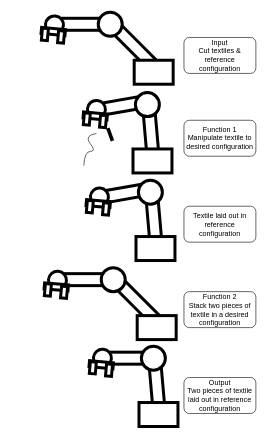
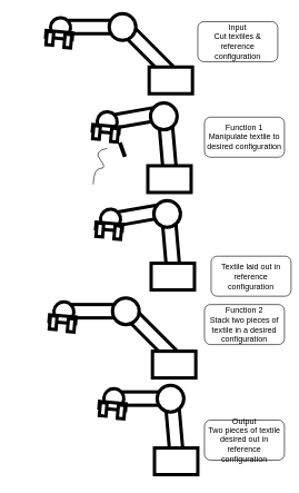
  <mxCell id="0" />
  <mxCell id="1" parent="0" />
  <mxCell id="2" value="" style="rounded=0;whiteSpace=wrap;html=1;rotation=45;strokeWidth=5;" parent="1" vertex="1"><mxGeometry x="183" y="71.77" width="90" height="20" as="geometry" /></mxCell>
  <mxCell id="3" value="" style="rounded=0;whiteSpace=wrap;html=1;strokeWidth=5;" parent="1" vertex="1"><mxGeometry x="83" y="30" width="90" height="20" as="geometry" /></mxCell>
  <mxCell id="4" value="" style="ellipse;whiteSpace=wrap;html=1;aspect=fixed;strokeWidth=5;" parent="1" vertex="1"><mxGeometry x="163" y="20" width="40" height="40" as="geometry" /></mxCell>
  <mxCell id="5" value="" style="group;strokeWidth=5;rotation=-40;" parent="1" vertex="1" connectable="0"><mxGeometry x="62.996" y="30" width="50.274" height="48.774" as="geometry" /></mxCell>
  <mxCell id="6" value="" style="ellipse;whiteSpace=wrap;html=1;aspect=fixed;strokeWidth=5;rotation=-40;" parent="5" vertex="1"><mxGeometry x="12" y="-4" width="30" height="30" as="geometry" /></mxCell>
  <mxCell id="7" value="" style="group;rotation=-175;strokeWidth=5;" parent="5" vertex="1" connectable="0"><mxGeometry x="4" y="16" width="40" height="23" as="geometry" /></mxCell>
  <mxCell id="8" value="" style="rounded=0;whiteSpace=wrap;html=1;rotation=-355;strokeWidth=5;" parent="7" vertex="1"><mxGeometry x="1" y="1" width="40" height="10" as="geometry" /></mxCell>
  <mxCell id="9" value="" style="rounded=0;whiteSpace=wrap;html=1;rotation=-265;strokeWidth=5;" parent="7" vertex="1"><mxGeometry x="24" y="10" width="20" height="10" as="geometry" /></mxCell>
  <mxCell id="10" value="" style="rounded=0;whiteSpace=wrap;html=1;rotation=-265;strokeWidth=5;" parent="7" vertex="1"><mxGeometry x="-3" y="6" width="20" height="10" as="geometry" /></mxCell>
  <mxCell id="11" value="" style="rounded=0;whiteSpace=wrap;html=1;strokeWidth=5;" parent="1" vertex="1"><mxGeometry x="223" y="100" width="65" height="40" as="geometry" /></mxCell>
  <mxCell id="12" value="" style="rounded=0;whiteSpace=wrap;html=1;rotation=85;strokeWidth=5;" parent="1" vertex="1"><mxGeometry x="206" y="211.77" width="90" height="20" as="geometry" /></mxCell>
  <mxCell id="13" value="" style="rounded=0;whiteSpace=wrap;html=1;strokeWidth=5;rotation=-10;" parent="1" vertex="1"><mxGeometry x="162" y="165" width="90" height="20" as="geometry" /></mxCell>
  <mxCell id="14" value="" style="ellipse;whiteSpace=wrap;html=1;aspect=fixed;strokeWidth=5;" parent="1" vertex="1"><mxGeometry x="225" y="154" width="40" height="40" as="geometry" /></mxCell>
  <mxCell id="15" value="" style="group;strokeWidth=5;rotation=-40;" parent="1" vertex="1" connectable="0"><mxGeometry x="132.996" y="171" width="50.274" height="48.774" as="geometry" /></mxCell>
  <mxCell id="16" value="" style="ellipse;whiteSpace=wrap;html=1;aspect=fixed;strokeWidth=5;rotation=-40;" parent="15" vertex="1"><mxGeometry x="12" y="-4" width="30" height="30" as="geometry" /></mxCell>
  <mxCell id="17" value="" style="group;rotation=-175;strokeWidth=5;" parent="15" vertex="1" connectable="0"><mxGeometry x="4" y="16" width="40" height="23" as="geometry" /></mxCell>
  <mxCell id="18" value="" style="rounded=0;whiteSpace=wrap;html=1;rotation=-355;strokeWidth=5;" parent="17" vertex="1"><mxGeometry x="1" y="1" width="40" height="10" as="geometry" /></mxCell>
  <mxCell id="19" value="" style="rounded=0;whiteSpace=wrap;html=1;rotation=-265;strokeWidth=5;" parent="17" vertex="1"><mxGeometry x="24" y="10" width="20" height="10" as="geometry" /></mxCell>
  <mxCell id="20" value="" style="rounded=0;whiteSpace=wrap;html=1;rotation=-265;strokeWidth=5;" parent="17" vertex="1"><mxGeometry x="-3" y="6" width="20" height="10" as="geometry" /></mxCell>
  <mxCell id="21" value="" style="rounded=0;whiteSpace=wrap;html=1;strokeWidth=5;" parent="1" vertex="1"><mxGeometry x="221" y="248" width="65" height="40" as="geometry" /></mxCell>
  <mxCell id="22" value="" style="shape=image;html=1;verticalAlign=top;verticalLabelPosition=bottom;labelBackgroundColor=#ffffff;imageAspect=0;aspect=fixed;image=https://cdn1.iconfinder.com/data/icons/ionicons-outline-vol-2/512/shirt-outline-128.png" vertex="1" parent="1"><mxGeometry x="25" y="67.77" width="87.73" height="87.73" as="geometry" /></mxCell>
  <mxCell id="23" value="" style="shape=image;html=1;verticalAlign=top;verticalLabelPosition=bottom;labelBackgroundColor=#ffffff;imageAspect=0;aspect=fixed;image=https://cdn1.iconfinder.com/data/icons/ionicons-outline-vol-2/512/shirt-outline-128.png" vertex="1" parent="1"><mxGeometry x="30" y="62" width="87.73" height="87.73" as="geometry" /></mxCell>
  <mxCell id="24" value="" style="shape=image;html=1;verticalAlign=top;verticalLabelPosition=bottom;labelBackgroundColor=#ffffff;imageAspect=0;aspect=fixed;image=https://cdn1.iconfinder.com/data/icons/ionicons-outline-vol-2/512/shirt-outline-128.png" vertex="1" parent="1"><mxGeometry x="20" y="203.15" width="87.73" height="87.73" as="geometry" /></mxCell>
  <mxCell id="25" value="" style="shape=image;html=1;verticalAlign=top;verticalLabelPosition=bottom;labelBackgroundColor=#ffffff;imageAspect=0;aspect=fixed;image=https://cdn1.iconfinder.com/data/icons/ionicons-outline-vol-2/512/shirt-outline-128.png" vertex="1" parent="1"><mxGeometry x="25" y="197.38" width="87.73" height="87.73" as="geometry" /></mxCell>
  <mxCell id="26" value="" style="rounded=0;whiteSpace=wrap;html=1;rotation=85;strokeWidth=5;" vertex="1" parent="1"><mxGeometry x="216" y="634.77" width="90" height="20" as="geometry" /></mxCell>
  <mxCell id="27" value="" style="rounded=0;whiteSpace=wrap;html=1;strokeWidth=5;rotation=0;" vertex="1" parent="1"><mxGeometry x="172" y="587" width="90" height="20" as="geometry" /></mxCell>
  <mxCell id="28" value="" style="ellipse;whiteSpace=wrap;html=1;aspect=fixed;strokeWidth=5;" vertex="1" parent="1"><mxGeometry x="235" y="577" width="40" height="40" as="geometry" /></mxCell>
  <mxCell id="29" value="" style="group;strokeWidth=5;rotation=-40;" vertex="1" connectable="0" parent="1"><mxGeometry x="142.996" y="586" width="50.274" height="48.774" as="geometry" /></mxCell>
  <mxCell id="30" value="" style="ellipse;whiteSpace=wrap;html=1;aspect=fixed;strokeWidth=5;rotation=-40;" vertex="1" parent="29"><mxGeometry x="12" y="-4" width="30" height="30" as="geometry" /></mxCell>
  <mxCell id="31" value="" style="group;rotation=-175;strokeWidth=5;" vertex="1" connectable="0" parent="29"><mxGeometry x="4" y="16" width="40" height="23" as="geometry" /></mxCell>
  <mxCell id="32" value="" style="rounded=0;whiteSpace=wrap;html=1;rotation=-355;strokeWidth=5;" vertex="1" parent="31"><mxGeometry x="1" y="1" width="40" height="10" as="geometry" /></mxCell>
  <mxCell id="33" value="" style="rounded=0;whiteSpace=wrap;html=1;rotation=-265;strokeWidth=5;" vertex="1" parent="31"><mxGeometry x="24" y="10" width="20" height="10" as="geometry" /></mxCell>
  <mxCell id="34" value="" style="rounded=0;whiteSpace=wrap;html=1;rotation=-265;strokeWidth=5;" vertex="1" parent="31"><mxGeometry x="-3" y="6" width="20" height="10" as="geometry" /></mxCell>
  <mxCell id="35" value="" style="rounded=0;whiteSpace=wrap;html=1;strokeWidth=5;" vertex="1" parent="1"><mxGeometry x="231" y="671" width="65" height="40" as="geometry" /></mxCell>
  <mxCell id="36" value="" style="shape=image;html=1;verticalAlign=top;verticalLabelPosition=bottom;labelBackgroundColor=#ffffff;imageAspect=0;aspect=fixed;image=https://cdn1.iconfinder.com/data/icons/ionicons-outline-vol-2/512/shirt-outline-128.png" vertex="1" parent="1"><mxGeometry x="122.73" y="629.27" width="87.73" height="87.73" as="geometry" /></mxCell>
  <mxCell id="37" value="" style="shape=image;html=1;verticalAlign=top;verticalLabelPosition=bottom;labelBackgroundColor=#ffffff;imageAspect=0;aspect=fixed;image=https://cdn1.iconfinder.com/data/icons/ionicons-outline-vol-2/512/shirt-outline-128.png" vertex="1" parent="1"><mxGeometry x="30" y="626.15" width="87.73" height="87.73" as="geometry" /></mxCell>
  <mxCell id="38" value="" style="shape=image;html=1;verticalAlign=top;verticalLabelPosition=bottom;labelBackgroundColor=#ffffff;imageAspect=0;aspect=fixed;image=https://cdn1.iconfinder.com/data/icons/ionicons-outline-vol-2/512/shirt-outline-128.png" vertex="1" parent="1"><mxGeometry x="35" y="620.38" width="87.73" height="87.73" as="geometry" /></mxCell>
- <mxCell id="39" value="Input&lt;br&gt;Cut textiles &amp;amp; reference configuration" style="rounded=1;whiteSpace=wrap;html=1;" vertex="1" parent="1"><mxGeometry x="306" y="62" width="120" height="60" as="geometry" /></mxCell>
- <mxCell id="40" value="Function 1&lt;br&gt;Manipulate textile to desired configuration" style="rounded=1;whiteSpace=wrap;html=1;" vertex="1" parent="1"><mxGeometry x="306" y="200.13" width="120" height="60" as="geometry" /></mxCell>
- <mxCell id="41" value="Output&lt;br&gt;Two pieces of textile laid out in reference configuration" style="rounded=1;whiteSpace=wrap;html=1;" vertex="1" parent="1"><mxGeometry x="306" y="629.27" width="120" height="60" as="geometry" /></mxCell>
+ <mxCell id="39" value="Input&lt;br&gt;Cut textiles &amp;amp; reference configuration" style="rounded=1;whiteSpace=wrap;html=1;" vertex="1" parent="1"><mxGeometry x="296" y="32" width="120" height="60" as="geometry" /></mxCell>
+ <mxCell id="40" value="Function 1&lt;br&gt;Manipulate textile to desired configuration" style="rounded=1;whiteSpace=wrap;html=1;" vertex="1" parent="1"><mxGeometry x="306" y="175.13" width="120" height="60" as="geometry" /></mxCell>
+ <mxCell id="41" value="Output&lt;br&gt;Two pieces of textile desired out in reference configuration" style="rounded=1;whiteSpace=wrap;html=1;" vertex="1" parent="1"><mxGeometry x="306" y="629.27" width="120" height="60" as="geometry" /></mxCell>
  <mxCell id="42" value="" style="group" vertex="1" connectable="0" parent="1"><mxGeometry x="112.73" y="200.127" width="103.613" height="87.873" as="geometry" /></mxCell>
  <mxCell id="43" value="" style="shape=image;html=1;verticalAlign=top;verticalLabelPosition=bottom;labelBackgroundColor=#ffffff;imageAspect=0;aspect=fixed;image=https://cdn1.iconfinder.com/data/icons/ionicons-outline-vol-2/512/shirt-outline-128.png;points=[];" vertex="1" parent="42"><mxGeometry y="0.143" width="87.73" height="87.73" as="geometry" /></mxCell>
  <mxCell id="44" value="" style="rounded=0;whiteSpace=wrap;html=1;strokeColor=none;rotation=-20;" vertex="1" parent="42"><mxGeometry x="73.06" y="3.163" width="25" height="36.88" as="geometry" /></mxCell>
  <mxCell id="45" value="" style="curved=1;endArrow=none;html=1;rounded=0;endFill=0;" edge="1" parent="42"><mxGeometry width="50" height="50" relative="1" as="geometry"><mxPoint x="26.27" y="75.643" as="sourcePoint" /><mxPoint x="47.27" y="21.873" as="targetPoint" /><Array as="points"><mxPoint x="27.27" y="51.873" /><mxPoint x="47.27" y="51.873" /><mxPoint x="26.27" y="25.643" /></Array></mxGeometry></mxCell>
  <mxCell id="46" value="" style="endArrow=none;html=1;rounded=0;curved=1;strokeWidth=6;exitX=0.003;exitY=0.135;exitDx=0;exitDy=0;entryX=0;entryY=0.75;entryDx=0;entryDy=0;exitPerimeter=0;" edge="1" parent="42"><mxGeometry width="50" height="50" relative="1" as="geometry"><mxPoint x="66.28" y="13.203" as="sourcePoint" /><mxPoint x="73.967" y="34.542" as="targetPoint" /></mxGeometry></mxCell>
  <mxCell id="47" value="" style="rounded=0;whiteSpace=wrap;html=1;rotation=85;strokeWidth=5;" vertex="1" parent="1"><mxGeometry x="211" y="357.89" width="90" height="20" as="geometry" /></mxCell>
  <mxCell id="48" value="" style="rounded=0;whiteSpace=wrap;html=1;strokeWidth=5;rotation=-10;" vertex="1" parent="1"><mxGeometry x="167" y="311.12" width="90" height="20" as="geometry" /></mxCell>
  <mxCell id="49" value="" style="ellipse;whiteSpace=wrap;html=1;aspect=fixed;strokeWidth=5;" vertex="1" parent="1"><mxGeometry x="230" y="300.12" width="40" height="40" as="geometry" /></mxCell>
  <mxCell id="50" value="" style="group;strokeWidth=5;rotation=-40;" vertex="1" connectable="0" parent="1"><mxGeometry x="137.996" y="317.12" width="50.274" height="48.774" as="geometry" /></mxCell>
  <mxCell id="51" value="" style="ellipse;whiteSpace=wrap;html=1;aspect=fixed;strokeWidth=5;rotation=-40;" vertex="1" parent="50"><mxGeometry x="12" y="-4" width="30" height="30" as="geometry" /></mxCell>
  <mxCell id="52" value="" style="group;rotation=-175;strokeWidth=5;" vertex="1" connectable="0" parent="50"><mxGeometry x="4" y="16" width="40" height="23" as="geometry" /></mxCell>
  <mxCell id="53" value="" style="rounded=0;whiteSpace=wrap;html=1;rotation=-355;strokeWidth=5;" vertex="1" parent="52"><mxGeometry x="1" y="1" width="40" height="10" as="geometry" /></mxCell>
  <mxCell id="54" value="" style="rounded=0;whiteSpace=wrap;html=1;rotation=-265;strokeWidth=5;" vertex="1" parent="52"><mxGeometry x="24" y="10" width="20" height="10" as="geometry" /></mxCell>
  <mxCell id="55" value="" style="rounded=0;whiteSpace=wrap;html=1;rotation=-265;strokeWidth=5;" vertex="1" parent="52"><mxGeometry x="-3" y="6" width="20" height="10" as="geometry" /></mxCell>
  <mxCell id="56" value="" style="rounded=0;whiteSpace=wrap;html=1;strokeWidth=5;" vertex="1" parent="1"><mxGeometry x="226" y="394.12" width="65" height="40" as="geometry" /></mxCell>
  <mxCell id="57" value="" style="shape=image;html=1;verticalAlign=top;verticalLabelPosition=bottom;labelBackgroundColor=#ffffff;imageAspect=0;aspect=fixed;image=https://cdn1.iconfinder.com/data/icons/ionicons-outline-vol-2/512/shirt-outline-128.png" vertex="1" parent="1"><mxGeometry x="25" y="349.27" width="87.73" height="87.73" as="geometry" /></mxCell>
  <mxCell id="58" value="" style="shape=image;html=1;verticalAlign=top;verticalLabelPosition=bottom;labelBackgroundColor=#ffffff;imageAspect=0;aspect=fixed;image=https://cdn1.iconfinder.com/data/icons/ionicons-outline-vol-2/512/shirt-outline-128.png" vertex="1" parent="1"><mxGeometry x="30" y="343.5" width="87.73" height="87.73" as="geometry" /></mxCell>
  <mxCell id="59" value="" style="shape=image;html=1;verticalAlign=top;verticalLabelPosition=bottom;labelBackgroundColor=#ffffff;imageAspect=0;aspect=fixed;image=https://cdn1.iconfinder.com/data/icons/ionicons-outline-vol-2/512/shirt-outline-128.png" vertex="1" parent="1"><mxGeometry x="122.73" y="352.27" width="87.73" height="87.73" as="geometry" /></mxCell>
  <mxCell id="60" value="" style="rounded=0;whiteSpace=wrap;html=1;rotation=45;strokeWidth=5;" vertex="1" parent="1"><mxGeometry x="188" y="497.77" width="90" height="20" as="geometry" /></mxCell>
  <mxCell id="61" value="" style="rounded=0;whiteSpace=wrap;html=1;strokeWidth=5;" vertex="1" parent="1"><mxGeometry x="88" y="456" width="90" height="20" as="geometry" /></mxCell>
  <mxCell id="62" value="" style="ellipse;whiteSpace=wrap;html=1;aspect=fixed;strokeWidth=5;" vertex="1" parent="1"><mxGeometry x="168" y="446" width="40" height="40" as="geometry" /></mxCell>
  <mxCell id="63" value="" style="group;strokeWidth=5;rotation=-40;" vertex="1" connectable="0" parent="1"><mxGeometry x="67.996" y="456" width="50.274" height="48.774" as="geometry" /></mxCell>
  <mxCell id="64" value="" style="ellipse;whiteSpace=wrap;html=1;aspect=fixed;strokeWidth=5;rotation=-40;" vertex="1" parent="63"><mxGeometry x="12" y="-4" width="30" height="30" as="geometry" /></mxCell>
  <mxCell id="65" value="" style="group;rotation=-175;strokeWidth=5;" vertex="1" connectable="0" parent="63"><mxGeometry x="4" y="16" width="40" height="23" as="geometry" /></mxCell>
  <mxCell id="66" value="" style="rounded=0;whiteSpace=wrap;html=1;rotation=-355;strokeWidth=5;" vertex="1" parent="65"><mxGeometry x="1" y="1" width="40" height="10" as="geometry" /></mxCell>
  <mxCell id="67" value="" style="rounded=0;whiteSpace=wrap;html=1;rotation=-265;strokeWidth=5;" vertex="1" parent="65"><mxGeometry x="24" y="10" width="20" height="10" as="geometry" /></mxCell>
  <mxCell id="68" value="" style="rounded=0;whiteSpace=wrap;html=1;rotation=-265;strokeWidth=5;" vertex="1" parent="65"><mxGeometry x="-3" y="6" width="20" height="10" as="geometry" /></mxCell>
  <mxCell id="69" value="" style="rounded=0;whiteSpace=wrap;html=1;strokeWidth=5;" vertex="1" parent="1"><mxGeometry x="228" y="526" width="65" height="40" as="geometry" /></mxCell>
- <mxCell id="70" value="Function 2&lt;br&gt;Stack two pieces of textile in a desired configuration" style="rounded=1;whiteSpace=wrap;html=1;" vertex="1" parent="1"><mxGeometry x="306" y="486" width="120" height="60" as="geometry" /></mxCell>
+ <mxCell id="70" value="Function 2&lt;br&gt;Stack two pieces of textile in a desired configuration" style="rounded=1;whiteSpace=wrap;html=1;" vertex="1" parent="1"><mxGeometry x="306" y="456" width="120" height="60" as="geometry" /></mxCell>
  <mxCell id="71" value="" style="shape=image;html=1;verticalAlign=top;verticalLabelPosition=bottom;labelBackgroundColor=#ffffff;imageAspect=0;aspect=fixed;image=https://cdn1.iconfinder.com/data/icons/ionicons-outline-vol-2/512/shirt-outline-128.png" vertex="1" parent="1"><mxGeometry x="133" y="488" width="87.73" height="87.73" as="geometry" /></mxCell>
  <mxCell id="72" value="" style="shape=image;html=1;verticalAlign=top;verticalLabelPosition=bottom;labelBackgroundColor=#ffffff;imageAspect=0;aspect=fixed;image=https://cdn1.iconfinder.com/data/icons/ionicons-outline-vol-2/512/shirt-outline-128.png" vertex="1" parent="1"><mxGeometry x="27.5" y="493.77" width="87.73" height="87.73" as="geometry" /></mxCell>
  <mxCell id="73" value="" style="shape=image;html=1;verticalAlign=top;verticalLabelPosition=bottom;labelBackgroundColor=#ffffff;imageAspect=0;aspect=fixed;image=https://cdn1.iconfinder.com/data/icons/ionicons-outline-vol-2/512/shirt-outline-128.png" vertex="1" parent="1"><mxGeometry x="32.5" y="488" width="87.73" height="87.73" as="geometry" /></mxCell>
  <mxCell id="74" value="" style="shape=image;html=1;verticalAlign=top;verticalLabelPosition=bottom;labelBackgroundColor=#ffffff;imageAspect=0;aspect=fixed;image=https://cdn1.iconfinder.com/data/icons/ionicons-outline-vol-2/512/shirt-outline-128.png" vertex="1" parent="1"><mxGeometry x="123.27" y="626.15" width="87.73" height="87.73" as="geometry" /></mxCell>
- <mxCell id="75" value="Textile laid out in reference configuration" style="rounded=1;whiteSpace=wrap;html=1;" vertex="1" parent="1"><mxGeometry x="306" y="343.5" width="120" height="60" as="geometry" /></mxCell>
+ <mxCell id="75" value="Textile laid out in reference configuration" style="rounded=1;whiteSpace=wrap;html=1;" vertex="1" parent="1"><mxGeometry x="316" y="383.5" width="120" height="60" as="geometry" /></mxCell>
